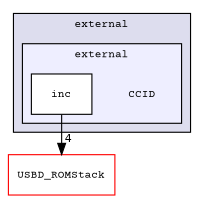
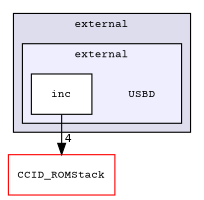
  digraph {
    compound=true
    fontname="Courier Prime"
    node [fontname="Courier Prime" fontsize=10 shape=box fillcolor=white style=filled]
-   n1 [label=CCID shape=plaintext fillcolor="" style=""]
+   n1 [label=USBD shape=plaintext fillcolor="" style=""]
    n2 [color=black label=inc]
-   n3 [color=red label=USBD_ROMStack]
+   n3 [color=red label=CCID_ROMStack]
    subgraph cluster_1 {
      bgcolor="#ddddee"
      fontsize=10
      label=external
      pencolor=black
      subgraph cluster_2 {
        bgcolor="#eeeeff"
        fontsize=10
        pencolor=black
        n1
        n2
      }
    }
    n2 -> n3 [headlabel=4 labeldistance=1.5 labelfontname=Helvetica labelfontsize=10 fontname="Courier Prime"]
  }
